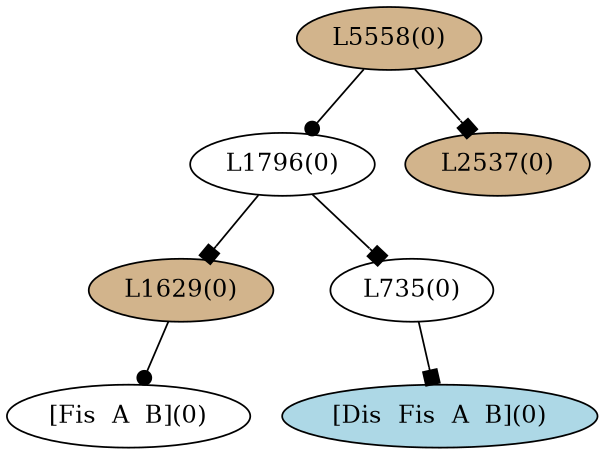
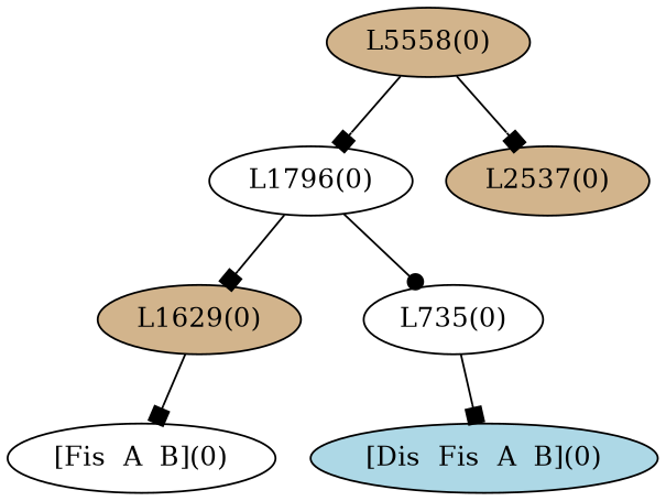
  digraph {
    node [fillcolor=tan style=filled]
    edge [arrowhead=box]
    "L5558(0)"
    "L1796(0)" [fillcolor=white]
    "L2537(0)"
    "L1629(0)"
    "L735(0)" [fillcolor=white]
    "[Fis  A  B](0)" [fillcolor=white]
    "[Dis  Fis  A  B](0)" [fillcolor=lightblue]
    subgraph sub_1 {
      rank=min
      "L5558(0)"
    }
    subgraph sub_2 {
      rank=same
      "L1796(0)"
      "L2537(0)"
    }
    subgraph sub_3 {
      rank=same
      "L1629(0)"
      "L735(0)"
    }
    subgraph sub_4 {
      rank=max
      "[Fis  A  B](0)"
      "[Dis  Fis  A  B](0)"
    }
-   "L5558(0)" -> "L1796(0)" [arrowhead=dot]
+   "L5558(0)" -> "L1796(0)"
    "L5558(0)" -> "L2537(0)"
    "L1796(0)" -> "L1629(0)"
-   "L1796(0)" -> "L735(0)"
-   "L1629(0)" -> "[Fis  A  B](0)" [arrowhead=dot]
+   "L1796(0)" -> "L735(0)" [arrowhead=dot]
+   "L1629(0)" -> "[Fis  A  B](0)"
    "L735(0)" -> "[Dis  Fis  A  B](0)"
  }
